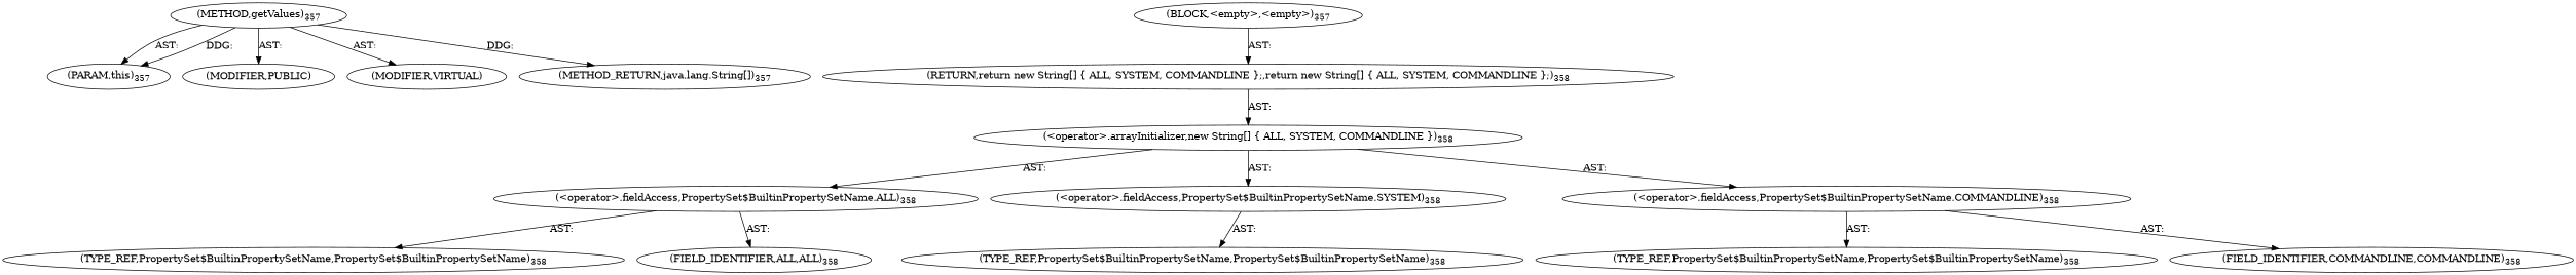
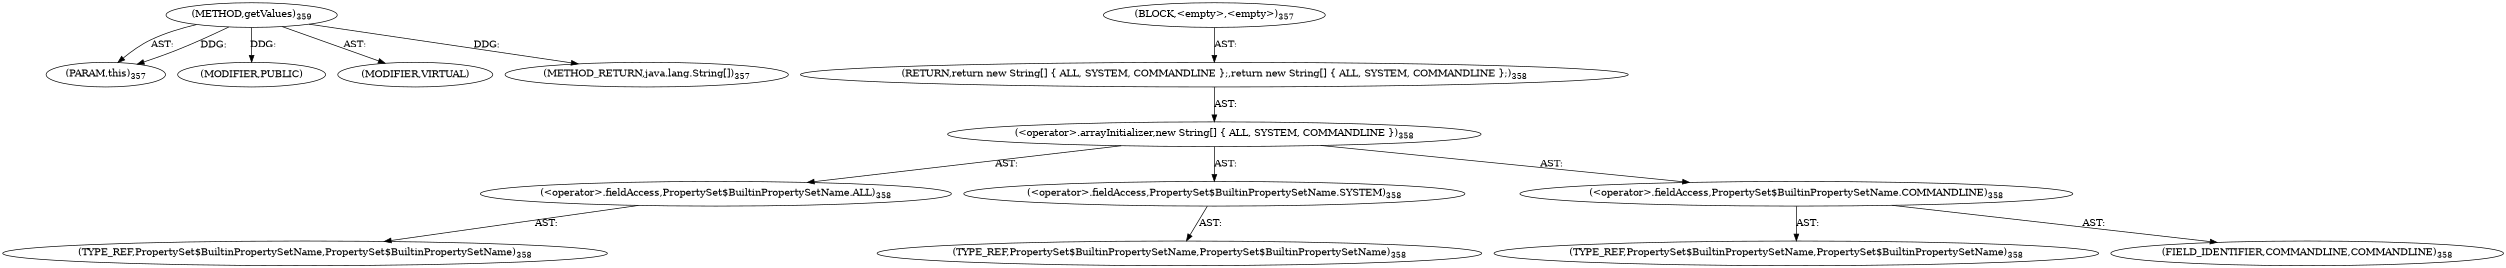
  digraph {
-   n1 [label=<(METHOD,getValues)<SUB>357</SUB>>]
+   n1 [label=<(METHOD,getValues)<SUB>359</SUB>>]
    n2 [label=<(PARAM,this)<SUB>357</SUB>>]
    n3 [label=<(MODIFIER,PUBLIC)>]
    n4 [label=<(MODIFIER,VIRTUAL)>]
    n5 [label=<(METHOD_RETURN,java.lang.String[])<SUB>357</SUB>>]
    n6 [label=<(BLOCK,&lt;empty&gt;,&lt;empty&gt;)<SUB>357</SUB>>]
    n7 [label=<(RETURN,return new String[] { ALL, SYSTEM, COMMANDLINE };,return new String[] { ALL, SYSTEM, COMMANDLINE };)<SUB>358</SUB>>]
    n8 [label=<(&lt;operator&gt;.arrayInitializer,new String[] { ALL, SYSTEM, COMMANDLINE })<SUB>358</SUB>>]
    n9 [label=<(&lt;operator&gt;.fieldAccess,PropertySet$BuiltinPropertySetName.ALL)<SUB>358</SUB>>]
    n10 [label=<(&lt;operator&gt;.fieldAccess,PropertySet$BuiltinPropertySetName.SYSTEM)<SUB>358</SUB>>]
    n11 [label=<(&lt;operator&gt;.fieldAccess,PropertySet$BuiltinPropertySetName.COMMANDLINE)<SUB>358</SUB>>]
    n12 [label=<(TYPE_REF,PropertySet$BuiltinPropertySetName,PropertySet$BuiltinPropertySetName)<SUB>358</SUB>>]
-   n13 [label=<(FIELD_IDENTIFIER,ALL,ALL)<SUB>358</SUB>>]
    n14 [label=<(TYPE_REF,PropertySet$BuiltinPropertySetName,PropertySet$BuiltinPropertySetName)<SUB>358</SUB>>]
    n15 [label=<(TYPE_REF,PropertySet$BuiltinPropertySetName,PropertySet$BuiltinPropertySetName)<SUB>358</SUB>>]
    n16 [label=<(FIELD_IDENTIFIER,COMMANDLINE,COMMANDLINE)<SUB>358</SUB>>]
    n1 -> n2 [label="AST: "]
    n1 -> n2 [label="DDG: "]
-   n1 -> n3 [label="AST: "]
+   n1 -> n3 [label="DDG: "]
    n1 -> n4 [label="AST: "]
    n1 -> n5 [label="DDG: "]
    n6 -> n7 [label="AST: "]
    n7 -> n8 [label="AST: "]
    n8 -> n9 [label="AST: "]
    n8 -> n10 [label="AST: "]
    n8 -> n11 [label="AST: "]
    n9 -> n12 [label="AST: "]
-   n9 -> n13 [label="AST: "]
    n10 -> n14 [label="AST: "]
    n11 -> n15 [label="AST: "]
    n11 -> n16 [label="AST: "]
  }
